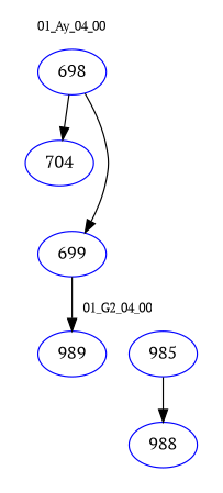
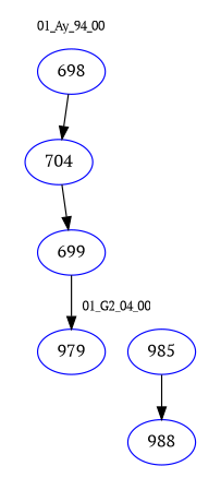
  digraph {
    fontname="PT Serif"
    node [color=blue fontname="PT Serif"]
    edge [color=black fontname="PT Serif"]
    n1 [label=698]
    n2 [label=704]
    n3 [label=699]
    n4 [label=985]
-   n5 [label=989]
+   n5 [label=979]
    n6 [label=988]
    subgraph cluster_1 {
      color=white
      fontsize=10
-     label="01_Ay_04_00"
+     label="01_Ay_94_00"
      n1
      n2
      n3
    }
    subgraph cluster_2 {
      color=white
      fontsize=10
      label="01_G2_04_00"
      n4
      n5
      n6
    }
    n1 -> n2
-   n1 -> n3
+   n2 -> n3
    n3 -> n5
    n4 -> n6
  }
